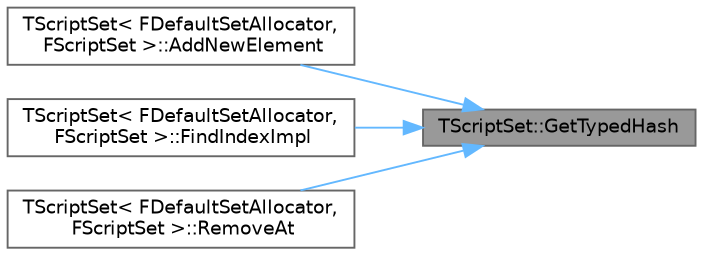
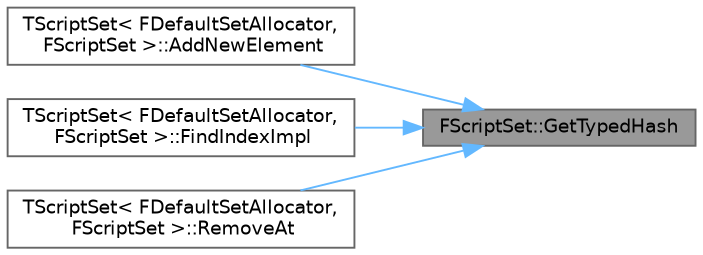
  digraph {
    rankdir=RL
    node [color=grey40 fillcolor=white fontname=Helvetica fontsize=10 shape=box style=filled]
    edge [color=steelblue1 dir=back fontname=Helvetica fontsize=10 labelfontname=Helvetica labelfontsize=10 style=solid]
-   n1 [color=gray40 fillcolor=grey60 fontcolor=black height=0.2 label="TScriptSet::GetTypedHash" width=0.4]
+   n1 [color=gray40 fillcolor=grey60 fontcolor=black height=0.2 label="FScriptSet::GetTypedHash" width=0.4]
    n2 [height=0.2 label="TScriptSet\< FDefaultSetAllocator,\l FScriptSet \>::AddNewElement" width=0.4]
    n3 [height=0.2 label="TScriptSet\< FDefaultSetAllocator,\l FScriptSet \>::FindIndexImpl" width=0.4]
    n4 [height=0.2 label="TScriptSet\< FDefaultSetAllocator,\l FScriptSet \>::RemoveAt" width=0.4]
    n1 -> n2
    n1 -> n3
    n1 -> n4
  }
